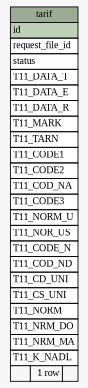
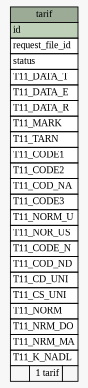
  digraph {
    bgcolor="#f7f7f7"
    fontname="Liberation Serif"
    fontsize=11
    nodesep=0.18
    rankdir=RL
    ranksep=0.46
-   n1 [fontname="Liberation Serif" fontsize=11 label=<     <TABLE BORDER="0" CELLBORDER="1" CELLSPACING="0" BGCOLOR="#ffffff">       <TR><TD COLSPAN="3" BGCOLOR="#9bab96" ALIGN="CENTER">tarif</TD></TR>       <TR><TD PORT="id" COLSPAN="3" BGCOLOR="#bed1b8" ALIGN="LEFT">id</TD></TR>       <TR><TD PORT="request_file_id" COLSPAN="3" ALIGN="LEFT">request_file_id</TD></TR>       <TR><TD PORT="status" COLSPAN="3" ALIGN="LEFT">status</TD></TR>       <TR><TD PORT="T11_DATA_T" COLSPAN="3" ALIGN="LEFT">T11_DATA_T</TD></TR>       <TR><TD PORT="T11_DATA_E" COLSPAN="3" ALIGN="LEFT">T11_DATA_E</TD></TR>       <TR><TD PORT="T11_DATA_R" COLSPAN="3" ALIGN="LEFT">T11_DATA_R</TD></TR>       <TR><TD PORT="T11_MARK" COLSPAN="3" ALIGN="LEFT">T11_MARK</TD></TR>       <TR><TD PORT="T11_TARN" COLSPAN="3" ALIGN="LEFT">T11_TARN</TD></TR>       <TR><TD PORT="T11_CODE1" COLSPAN="3" ALIGN="LEFT">T11_CODE1</TD></TR>       <TR><TD PORT="T11_CODE2" COLSPAN="3" ALIGN="LEFT">T11_CODE2</TD></TR>       <TR><TD PORT="T11_COD_NA" COLSPAN="3" ALIGN="LEFT">T11_COD_NA</TD></TR>       <TR><TD PORT="T11_CODE3" COLSPAN="3" ALIGN="LEFT">T11_CODE3</TD></TR>       <TR><TD PORT="T11_NORM_U" COLSPAN="3" ALIGN="LEFT">T11_NORM_U</TD></TR>       <TR><TD PORT="T11_NOR_US" COLSPAN="3" ALIGN="LEFT">T11_NOR_US</TD></TR>       <TR><TD PORT="T11_CODE_N" COLSPAN="3" ALIGN="LEFT">T11_CODE_N</TD></TR>       <TR><TD PORT="T11_COD_ND" COLSPAN="3" ALIGN="LEFT">T11_COD_ND</TD></TR>       <TR><TD PORT="T11_CD_UNI" COLSPAN="3" ALIGN="LEFT">T11_CD_UNI</TD></TR>       <TR><TD PORT="T11_CS_UNI" COLSPAN="3" ALIGN="LEFT">T11_CS_UNI</TD></TR>       <TR><TD PORT="T11_NORM" COLSPAN="3" ALIGN="LEFT">T11_NORM</TD></TR>       <TR><TD PORT="T11_NRM_DO" COLSPAN="3" ALIGN="LEFT">T11_NRM_DO</TD></TR>       <TR><TD PORT="T11_NRM_MA" COLSPAN="3" ALIGN="LEFT">T11_NRM_MA</TD></TR>       <TR><TD PORT="T11_K_NADL" COLSPAN="3" ALIGN="LEFT">T11_K_NADL</TD></TR>       <TR><TD ALIGN="LEFT" BGCOLOR="#f7f7f7">  </TD><TD ALIGN="RIGHT" BGCOLOR="#f7f7f7">1 row</TD><TD ALIGN="RIGHT" BGCOLOR="#f7f7f7">  </TD></TR>     </TABLE>> shape=plaintext]
+   n1 [fontname="Liberation Serif" fontsize=11 label=<     <TABLE BORDER="0" CELLBORDER="1" CELLSPACING="0" BGCOLOR="#ffffff">       <TR><TD COLSPAN="3" BGCOLOR="#9bab96" ALIGN="CENTER">tarif</TD></TR>       <TR><TD PORT="id" COLSPAN="3" BGCOLOR="#bed1b8" ALIGN="LEFT">id</TD></TR>       <TR><TD PORT="request_file_id" COLSPAN="3" ALIGN="LEFT">request_file_id</TD></TR>       <TR><TD PORT="status" COLSPAN="3" ALIGN="LEFT">status</TD></TR>       <TR><TD PORT="T11_DATA_T" COLSPAN="3" ALIGN="LEFT">T11_DATA_T</TD></TR>       <TR><TD PORT="T11_DATA_E" COLSPAN="3" ALIGN="LEFT">T11_DATA_E</TD></TR>       <TR><TD PORT="T11_DATA_R" COLSPAN="3" ALIGN="LEFT">T11_DATA_R</TD></TR>       <TR><TD PORT="T11_MARK" COLSPAN="3" ALIGN="LEFT">T11_MARK</TD></TR>       <TR><TD PORT="T11_TARN" COLSPAN="3" ALIGN="LEFT">T11_TARN</TD></TR>       <TR><TD PORT="T11_CODE1" COLSPAN="3" ALIGN="LEFT">T11_CODE1</TD></TR>       <TR><TD PORT="T11_CODE2" COLSPAN="3" ALIGN="LEFT">T11_CODE2</TD></TR>       <TR><TD PORT="T11_COD_NA" COLSPAN="3" ALIGN="LEFT">T11_COD_NA</TD></TR>       <TR><TD PORT="T11_CODE3" COLSPAN="3" ALIGN="LEFT">T11_CODE3</TD></TR>       <TR><TD PORT="T11_NORM_U" COLSPAN="3" ALIGN="LEFT">T11_NORM_U</TD></TR>       <TR><TD PORT="T11_NOR_US" COLSPAN="3" ALIGN="LEFT">T11_NOR_US</TD></TR>       <TR><TD PORT="T11_CODE_N" COLSPAN="3" ALIGN="LEFT">T11_CODE_N</TD></TR>       <TR><TD PORT="T11_COD_ND" COLSPAN="3" ALIGN="LEFT">T11_COD_ND</TD></TR>       <TR><TD PORT="T11_CD_UNI" COLSPAN="3" ALIGN="LEFT">T11_CD_UNI</TD></TR>       <TR><TD PORT="T11_CS_UNI" COLSPAN="3" ALIGN="LEFT">T11_CS_UNI</TD></TR>       <TR><TD PORT="T11_NORM" COLSPAN="3" ALIGN="LEFT">T11_NORM</TD></TR>       <TR><TD PORT="T11_NRM_DO" COLSPAN="3" ALIGN="LEFT">T11_NRM_DO</TD></TR>       <TR><TD PORT="T11_NRM_MA" COLSPAN="3" ALIGN="LEFT">T11_NRM_MA</TD></TR>       <TR><TD PORT="T11_K_NADL" COLSPAN="3" ALIGN="LEFT">T11_K_NADL</TD></TR>       <TR><TD ALIGN="LEFT" BGCOLOR="#f7f7f7">  </TD><TD ALIGN="RIGHT" BGCOLOR="#f7f7f7">1 tarif</TD><TD ALIGN="RIGHT" BGCOLOR="#f7f7f7">  </TD></TR>     </TABLE>> shape=plaintext]
  }
